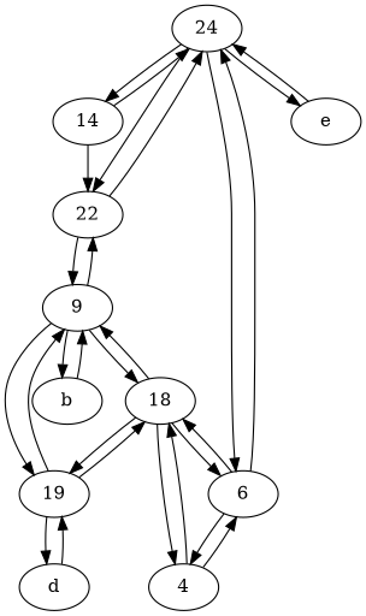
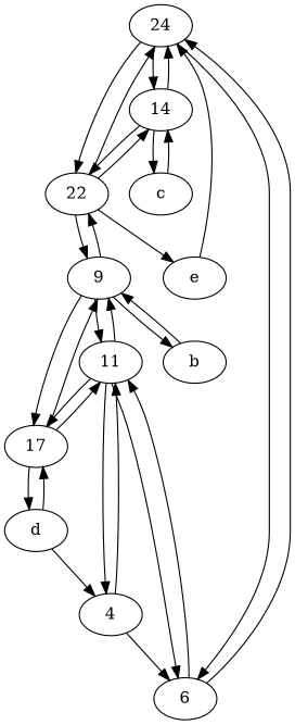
  digraph {
    24
    14
    22
    6
    e
+   c
    9
-   11 [label=18]
+   11
    4
    d
-   19
+   19 [label=17]
    b
    24 -> 14
    24 -> 22
    24 -> 6
-   24 -> e
+   22 -> e
    14 -> 24
    14 -> 22
+   14 -> c
    22 -> 24
+   22 -> 14
    22 -> 9
    6 -> 24
    6 -> 11
-   6 -> 4
+   d -> 4
    e -> 24
+   c -> 14
    9 -> 22
    9 -> 11
    9 -> 19
    9 -> b
    11 -> 6
    11 -> 9
    11 -> 4
    11 -> 19
    4 -> 6
    4 -> 11
    d -> 19
    19 -> 9
    19 -> 11
    19 -> d
    b -> 9
  }
